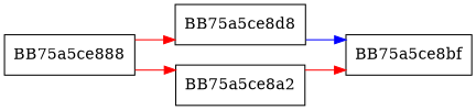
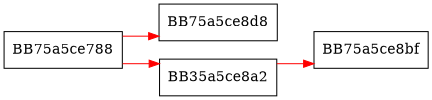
  digraph {
    rankdir=LR
    splines=ortho
    node [shape=box]
    edge [color=red]
    BB75a5ce8d8
    BB75a5ce8bf
-   BB75a5ce888
-   BB75a5ce8a2
-   BB75a5ce8d8 -> BB75a5ce8bf [color=blue]
+   BB75a5ce888 [label=BB75a5ce788]
+   BB75a5ce8a2 [label=BB35a5ce8a2]
    BB75a5ce888 -> BB75a5ce8d8
    BB75a5ce888 -> BB75a5ce8a2
    BB75a5ce8a2 -> BB75a5ce8bf
  }
